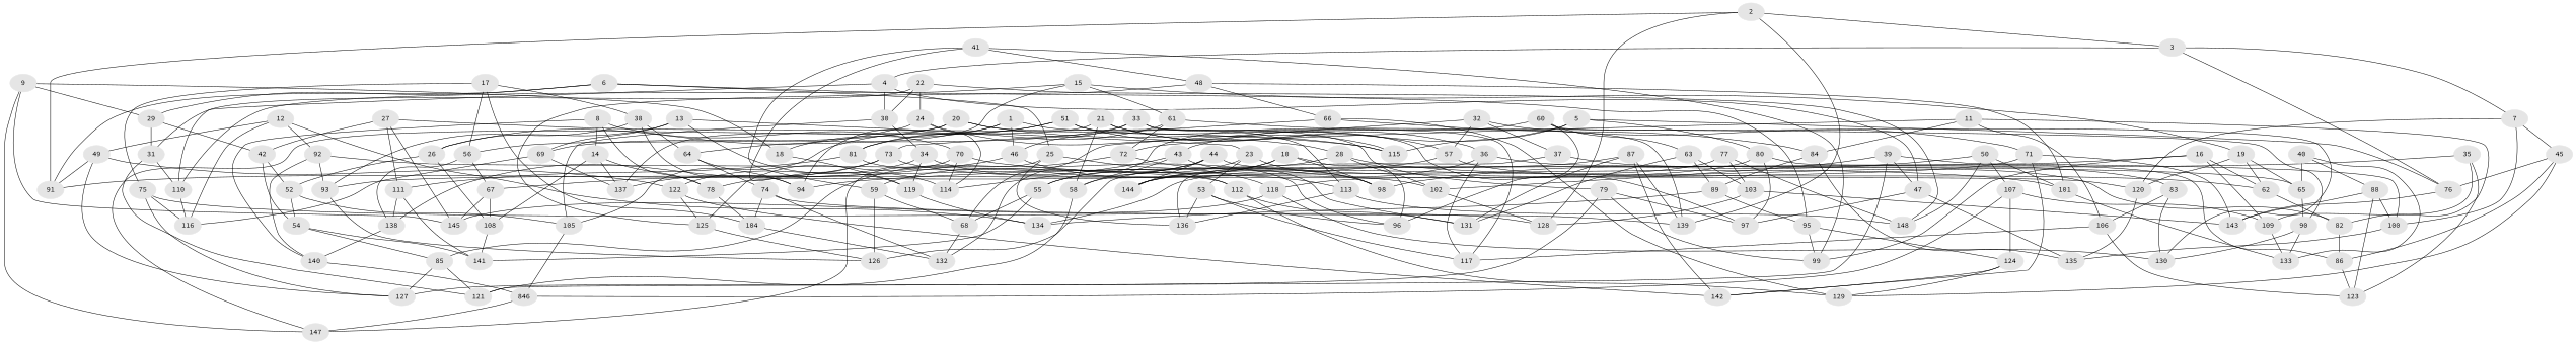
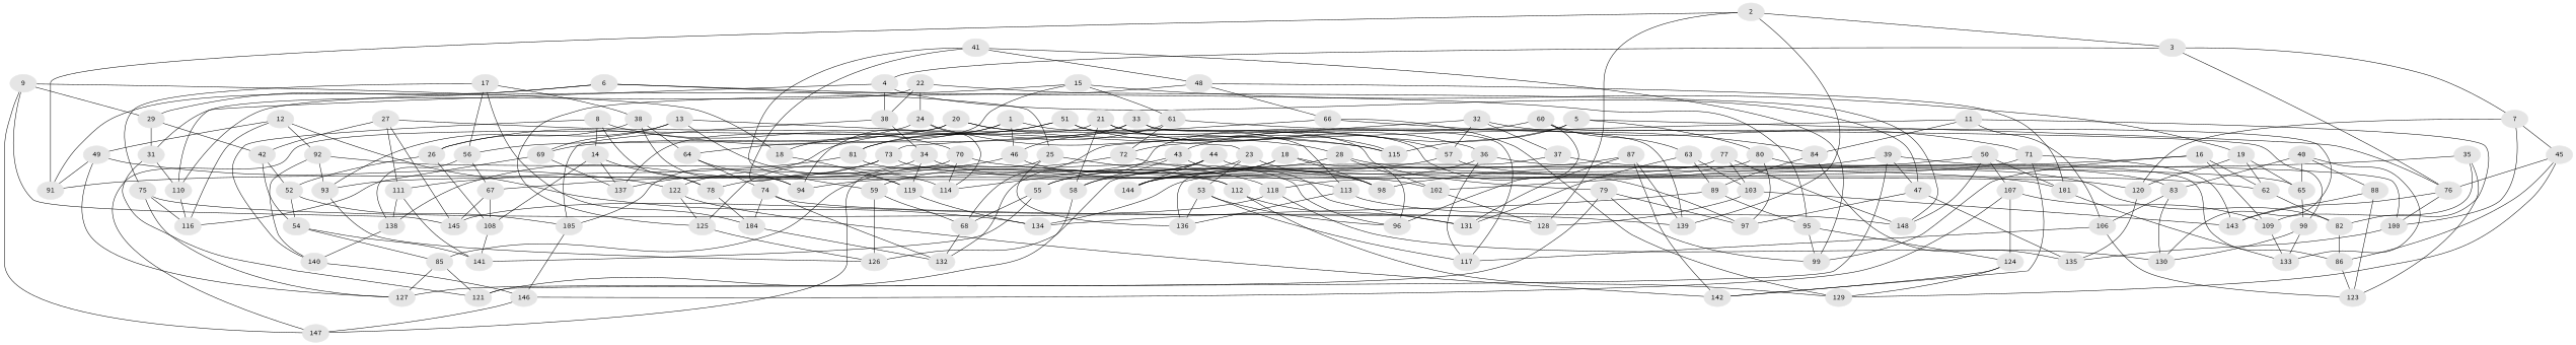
  graph {
    fontname="Source Code Pro"
    node [color=gray90 fontname="Source Code Pro" style=filled]
    edge [fontname="Source Code Pro"]
    1
    18
    46
    79
    94
    119
    113
    67
    99
    97
    127
    2
    3
    91
    128
    139
    4
    7
    76
    30
    47
    110
    45
    100
    120
    143
    34
    105
    135
    116
    5
    43
    80
    115
    58
    114
    131
    118
    86
    6
    25
    29
    95
    147
    136
    31
    42
    124
    129
    8
    14
    70
    78
    140
    108
    137
    101
    125
    104
-   146 [label=846]
+   146
    9
    145
    10
    96
    98
    144
    121
    11
    72
    82
    84
    106
    85
    89
    117
    123
    12
    49
    92
    134
    122
    112
    93
    13
    23
    26
    69
    53
    55
    52
    141
    15
    19
    61
    64
    62
    65
    81
    90
    74
    16
    109
    133
    17
    38
    56
    75
    138
    132
    35
    20
    148
    21
    36
    57
    22
    24
    28
    68
    102
    126
    130
    54
    27
    111
    32
    37
    71
    83
    142
    33
    77
    103
    39
    40
    88
    41
    48
    59
    66
    44
    73
    50
    107
    51
    60
    63
    87
    1 -- 18
    1 -- 46
    1 -- 79
    1 -- 94
    18 -- 119
    46 -- 113
    46 -- 67
    79 -- 99
    79 -- 97
    79 -- 127
    119 -- 134
    113 -- 136
    113 -- 148
    67 -- 108
    67 -- 145
    2 -- 3
    2 -- 91
    2 -- 128
    2 -- 139
    3 -- 4
    3 -- 7
    3 -- 76
    4 -- 30
    4 -- 47
    4 -- 110
    7 -- 45
    7 -- 100
    7 -- 120
    76 -- 143
    30 -- 34
    30 -- 105
    47 -- 97
    47 -- 135
    110 -- 116
    45 -- 76
    45 -- 86
    45 -- 129
    100 -- 135
    120 -- 135
    34 -- 119
    34 -- 122
    34 -- 112
    105 -- 146
    5 -- 76
    5 -- 43
    5 -- 80
    5 -- 115
    43 -- 58
    43 -- 114
    43 -- 131
    80 -- 97
    80 -- 118
    80 -- 86
    58 -- 121
    118 -- 145
    118 -- 130
    86 -- 123
    6 -- 91
    6 -- 25
    6 -- 29
    6 -- 95
    25 -- 118
    25 -- 147
    25 -- 136
    29 -- 31
    29 -- 42
    95 -- 99
    95 -- 124
    31 -- 110
    31 -- 121
    42 -- 52
    42 -- 54
    124 -- 129
    124 -- 142
    8 -- 14
    8 -- 70
    8 -- 78
    8 -- 140
    14 -- 78
    14 -- 108
    14 -- 137
    70 -- 114
    70 -- 101
    70 -- 125
    78 -- 104
    140 -- 146
    108 -- 141
    101 -- 133
    125 -- 126
    104 -- 132
    146 -- 147
    9 -- 18
    9 -- 29
    9 -- 147
    9 -- 145
    10 -- 58
    10 -- 96
    10 -- 98
    10 -- 144
    11 -- 72
    11 -- 82
    11 -- 84
    11 -- 106
    72 -- 98
    72 -- 85
    82 -- 86
    84 -- 135
    84 -- 89
    106 -- 117
    106 -- 123
    85 -- 127
    85 -- 121
    89 -- 95
    89 -- 134
    12 -- 116
    12 -- 49
    12 -- 92
    12 -- 134
    49 -- 127
    49 -- 91
    49 -- 122
    92 -- 140
    92 -- 112
    92 -- 93
    122 -- 125
    122 -- 142
    112 -- 131
    112 -- 129
    93 -- 126
    13 -- 114
    13 -- 23
    13 -- 26
    13 -- 69
    23 -- 98
    23 -- 53
    23 -- 55
    26 -- 108
    26 -- 52
    69 -- 116
    69 -- 137
    53 -- 136
    53 -- 96
    53 -- 117
    55 -- 141
    55 -- 68
    52 -- 105
    52 -- 54
    15 -- 110
    15 -- 19
    15 -- 61
    15 -- 64
    19 -- 120
    19 -- 62
    19 -- 65
    61 -- 72
    61 -- 81
    61 -- 90
    64 -- 94
    64 -- 74
    62 -- 82
    65 -- 90
    81 -- 96
    81 -- 111
    90 -- 133
    90 -- 130
    74 -- 139
    74 -- 104
    74 -- 132
    16 -- 99
    16 -- 78
    16 -- 62
    16 -- 109
    109 -- 133
    17 -- 104
    17 -- 38
    17 -- 56
    17 -- 75
    38 -- 94
    38 -- 93
    38 -- 64
    56 -- 67
    56 -- 138
    75 -- 127
    75 -- 128
    75 -- 116
    138 -- 140
    35 -- 94
    35 -- 123
    35 -- 109
    20 -- 113
    20 -- 115
    20 -- 137
    20 -- 56
    21 -- 58
    21 -- 147
    21 -- 36
    21 -- 57
    36 -- 144
    36 -- 117
    36 -- 65
    57 -- 91
    57 -- 82
    22 -- 30
    22 -- 31
    22 -- 148
    22 -- 24
    24 -- 114
    24 -- 26
    24 -- 28
    28 -- 62
    28 -- 102
    28 -- 126
    68 -- 132
    102 -- 128
    54 -- 85
    54 -- 141
    27 -- 115
    27 -- 42
    27 -- 145
    27 -- 111
    111 -- 141
    111 -- 138
    32 -- 57
    32 -- 68
    32 -- 37
    32 -- 71
    37 -- 136
    37 -- 83
    71 -- 143
    71 -- 93
    71 -- 142
    83 -- 106
    83 -- 130
    33 -- 46
    33 -- 139
    33 -- 117
    33 -- 69
    77 -- 134
    77 -- 148
    77 -- 103
    103 -- 128
    103 -- 143
    39 -- 47
    39 -- 100
    39 -- 121
    39 -- 102
    40 -- 65
    40 -- 133
+   40 -- 83
    40 -- 88
-   88 -- 100
+   76 -- 100
    88 -- 143
    88 -- 123
    41 -- 119
    41 -- 99
    41 -- 48
    41 -- 59
    48 -- 101
    48 -- 125
    48 -- 66
    59 -- 68
    59 -- 126
    66 -- 129
    66 -- 84
    66 -- 73
    44 -- 120
    44 -- 144
    44 -- 55
    44 -- 59
    73 -- 137
    73 -- 138
    73 -- 102
    50 -- 101
    50 -- 98
    50 -- 148
    50 -- 107
    107 -- 124
    107 -- 146
    107 -- 109
    51 -- 97
    51 -- 105
    51 -- 115
    51 -- 81
    60 -- 96
    60 -- 132
    60 -- 130
    60 -- 63
    63 -- 131
    63 -- 89
    63 -- 103
    87 -- 139
    87 -- 131
    87 -- 144
    87 -- 142
  }
